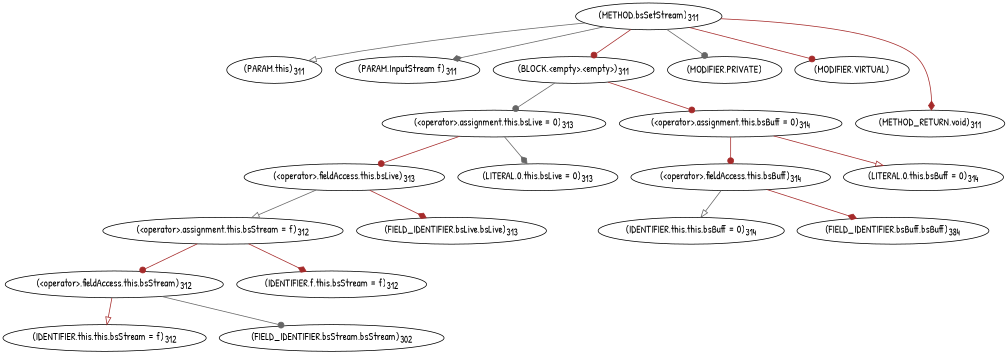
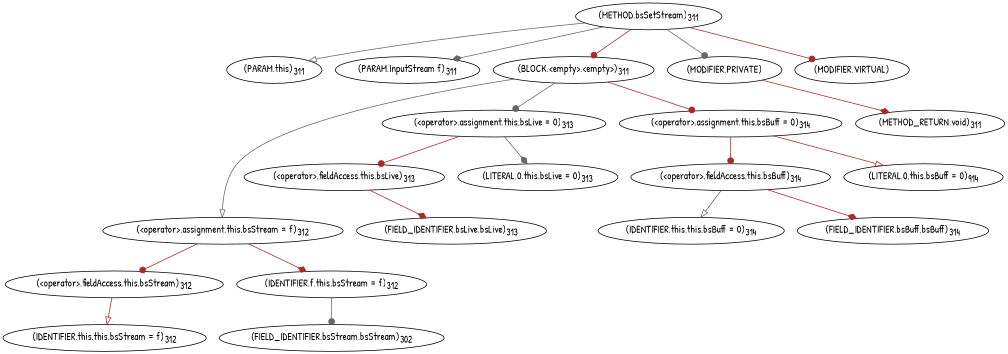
  digraph {
    fontname="Patrick Hand"
    node [fontname="Patrick Hand"]
    edge [arrowhead=dot color=brown fontname="Patrick Hand"]
    n1 [label=<(METHOD,bsSetStream)<SUB>311</SUB>>]
    n2 [label=<(PARAM,this)<SUB>311</SUB>>]
    n3 [label=<(PARAM,InputStream f)<SUB>311</SUB>>]
    n4 [label=<(BLOCK,&lt;empty&gt;,&lt;empty&gt;)<SUB>311</SUB>>]
    n5 [label=<(MODIFIER,PRIVATE)>]
    n6 [label=<(MODIFIER,VIRTUAL)>]
    n7 [label=<(METHOD_RETURN,void)<SUB>311</SUB>>]
    n8 [label=<(&lt;operator&gt;.assignment,this.bsStream = f)<SUB>312</SUB>>]
    n9 [label=<(&lt;operator&gt;.assignment,this.bsLive = 0)<SUB>313</SUB>>]
    n10 [label=<(&lt;operator&gt;.assignment,this.bsBuff = 0)<SUB>314</SUB>>]
    n11 [label=<(&lt;operator&gt;.fieldAccess,this.bsStream)<SUB>312</SUB>>]
    n12 [label=<(IDENTIFIER,f,this.bsStream = f)<SUB>312</SUB>>]
    n13 [label=<(&lt;operator&gt;.fieldAccess,this.bsLive)<SUB>313</SUB>>]
    n14 [label=<(LITERAL,0,this.bsLive = 0)<SUB>313</SUB>>]
    n15 [label=<(&lt;operator&gt;.fieldAccess,this.bsBuff)<SUB>314</SUB>>]
-   n16 [label=<(LITERAL,0,this.bsBuff = 0)<SUB>314</SUB>>]
+   n16 [label=<(LITERAL,0,this.bsBuff = 0)<SUB>914</SUB>>]
    n17 [label=<(IDENTIFIER,this,this.bsStream = f)<SUB>312</SUB>>]
    n18 [label=<(FIELD_IDENTIFIER,bsStream,bsStream)<SUB>302</SUB>>]
    n19 [label=<(FIELD_IDENTIFIER,bsLive,bsLive)<SUB>313</SUB>>]
    n20 [label=<(IDENTIFIER,this,this.bsBuff = 0)<SUB>314</SUB>>]
-   n21 [label=<(FIELD_IDENTIFIER,bsBuff,bsBuff)<SUB>384</SUB>>]
+   n21 [label=<(FIELD_IDENTIFIER,bsBuff,bsBuff)<SUB>314</SUB>>]
    n1 -> n2 [arrowhead=onormal color=gray40]
    n1 -> n3 [arrowhead=diamond color=gray40]
    n1 -> n4
    n1 -> n5 [color=gray40]
    n1 -> n6
-   n1 -> n7 [arrowhead=diamond]
-   n13 -> n8 [arrowhead=onormal color=gray40]
+   n5 -> n7 [arrowhead=diamond]
+   n4 -> n8 [arrowhead=onormal color=gray40]
    n4 -> n9 [color=gray40]
    n4 -> n10
    n8 -> n11
    n8 -> n12 [arrowhead=diamond]
    n9 -> n13
    n9 -> n14 [arrowhead=diamond color=gray40]
    n10 -> n15
    n10 -> n16 [arrowhead=onormal]
    n11 -> n17 [arrowhead=onormal]
-   n11 -> n18 [color=gray40]
+   n12 -> n18 [color=gray40]
    n13 -> n19 [arrowhead=diamond]
    n15 -> n20 [arrowhead=onormal color=gray40]
    n15 -> n21 [arrowhead=diamond]
  }
